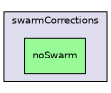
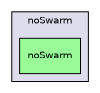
  digraph {
    compound=true
    rankdir=LR
    n1 [fillcolor=palegreen fontname=Helvetica fontsize=10 label=noSwarm pencolor=black shape=box style=filled]
    subgraph cluster_1 {
      bgcolor="#ddddee"
      fontname=Helvetica
      fontsize=10
-     label=swarmCorrections
+     label=noSwarm
      pencolor=black
      n1
    }
  }
